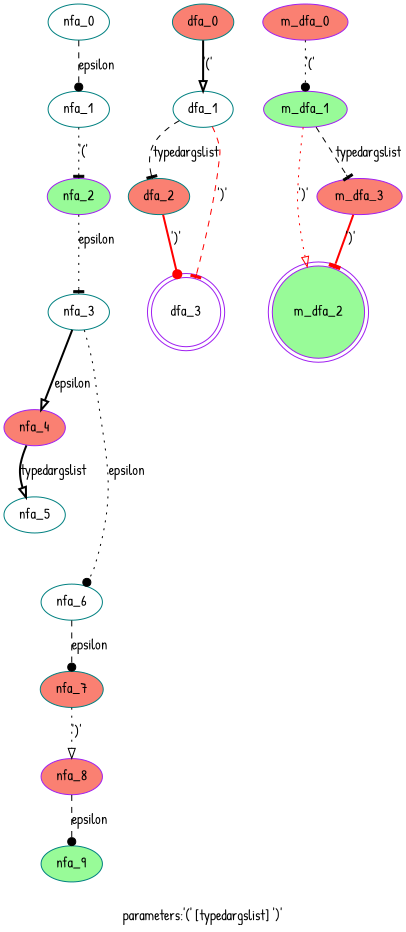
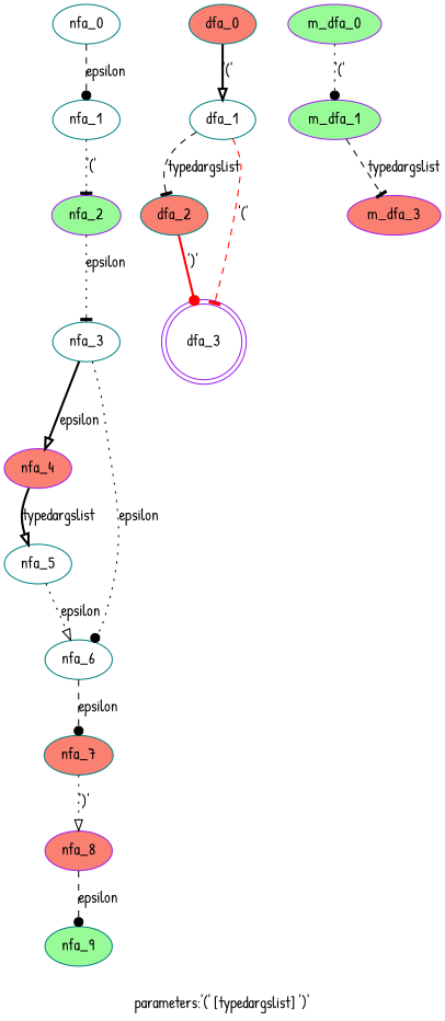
  digraph {
    fontname="Patrick Hand"
    label="parameters:'(' [typedargslist] ')'"
    node [color=teal fillcolor=white fontname="Patrick Hand" style=filled]
    edge [arrowhead=dot fontname="Patrick Hand" style=dotted]
    nfa_0
    nfa_1
    nfa_2 [color=purple fillcolor=palegreen]
    nfa_3
    nfa_4 [color=purple fillcolor=salmon]
    nfa_6
    nfa_5
    nfa_7 [fillcolor=salmon]
    nfa_8 [color=purple fillcolor=salmon]
    nfa_9 [fillcolor=palegreen]
    dfa_0 [fillcolor=salmon]
    dfa_1
    dfa_2 [fillcolor=salmon]
    dfa_3 [color=purple shape=doublecircle]
-   m_dfa_0 [color=purple fillcolor=salmon]
+   m_dfa_0 [color=purple fillcolor=palegreen]
    m_dfa_1 [color=purple fillcolor=palegreen]
-   m_dfa_2 [color=purple fillcolor=palegreen shape=doublecircle]
    m_dfa_3 [color=purple fillcolor=salmon]
    subgraph sub_1 {
      nfa_0
      nfa_1
      nfa_2
      nfa_3
      nfa_4
      nfa_6
      nfa_5
      nfa_7
      nfa_8
      nfa_9
    }
    subgraph sub_2 {
      dfa_0
      dfa_1
      dfa_2
      dfa_3
    }
    subgraph sub_3 {
      m_dfa_0
      m_dfa_1
-     m_dfa_2
      m_dfa_3
    }
    nfa_0 -> nfa_1 [label=epsilon style=dashed]
    nfa_1 -> nfa_2 [arrowhead=tee label="'('"]
    nfa_2 -> nfa_3 [arrowhead=tee label=epsilon]
    nfa_3 -> nfa_4 [arrowhead=onormal label=epsilon style=bold]
    nfa_3 -> nfa_6 [label=epsilon]
    nfa_4 -> nfa_5 [arrowhead=onormal label=typedargslist style=bold]
    nfa_6 -> nfa_7 [label=epsilon style=dashed]
+   nfa_5 -> nfa_6 [arrowhead=onormal label=epsilon]
    nfa_7 -> nfa_8 [arrowhead=onormal label="')'"]
    nfa_8 -> nfa_9 [label=epsilon style=dashed]
    dfa_0 -> dfa_1 [arrowhead=onormal label="'('" style=bold]
    dfa_1 -> dfa_2 [arrowhead=tee label=typedargslist style=dashed]
-   dfa_1 -> dfa_3 [arrowhead=tee color=red label="')'" style=dashed]
+   dfa_1 -> dfa_3 [arrowhead=tee color=red label="'('" style=dashed]
    dfa_2 -> dfa_3 [color=red label="')'" style=bold]
    m_dfa_0 -> m_dfa_1 [label="'('"]
-   m_dfa_1 -> m_dfa_2 [arrowhead=onormal color=red label="')'"]
    m_dfa_1 -> m_dfa_3 [arrowhead=tee label=typedargslist style=dashed]
-   m_dfa_3 -> m_dfa_2 [arrowhead=tee color=red label="')'" style=bold]
  }
